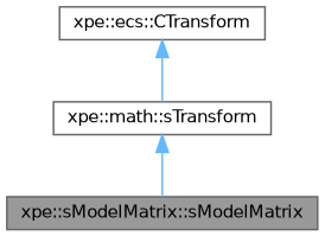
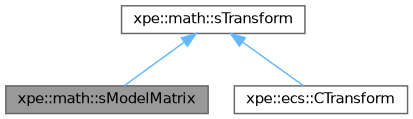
  digraph {
    node [color=gray40 fillcolor=white fontname=Helvetica fontsize=10 shape=box style=filled]
    edge [color=steelblue1 dir=back fontname=Helvetica fontsize=10 labelfontname=Helvetica labelfontsize=10 style=solid]
-   n1 [fillcolor=grey60 fontcolor=black height=0.2 label="xpe::sModelMatrix::sModelMatrix" width=0.4]
+   n1 [fillcolor=grey60 fontcolor=black height=0.2 label="xpe::math::sModelMatrix" width=0.4]
    n2 [height=0.2 label="xpe::math::sTransform" width=0.4]
    n3 [height=0.2 label="xpe::ecs::CTransform" width=0.4]
    n2 -> n1
-   n3 -> n2
+   n2 -> n3
  }
